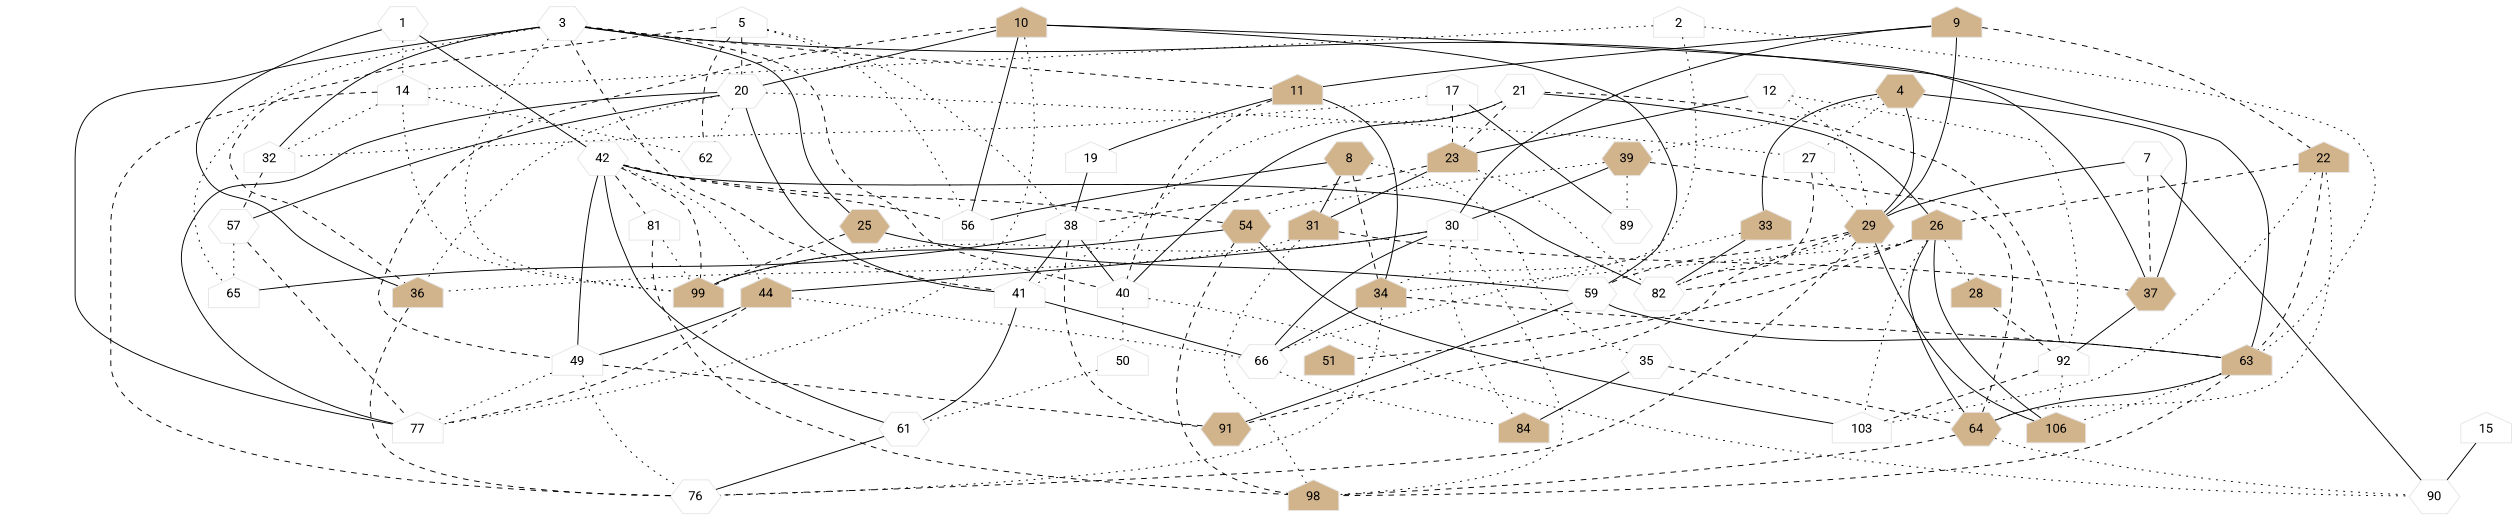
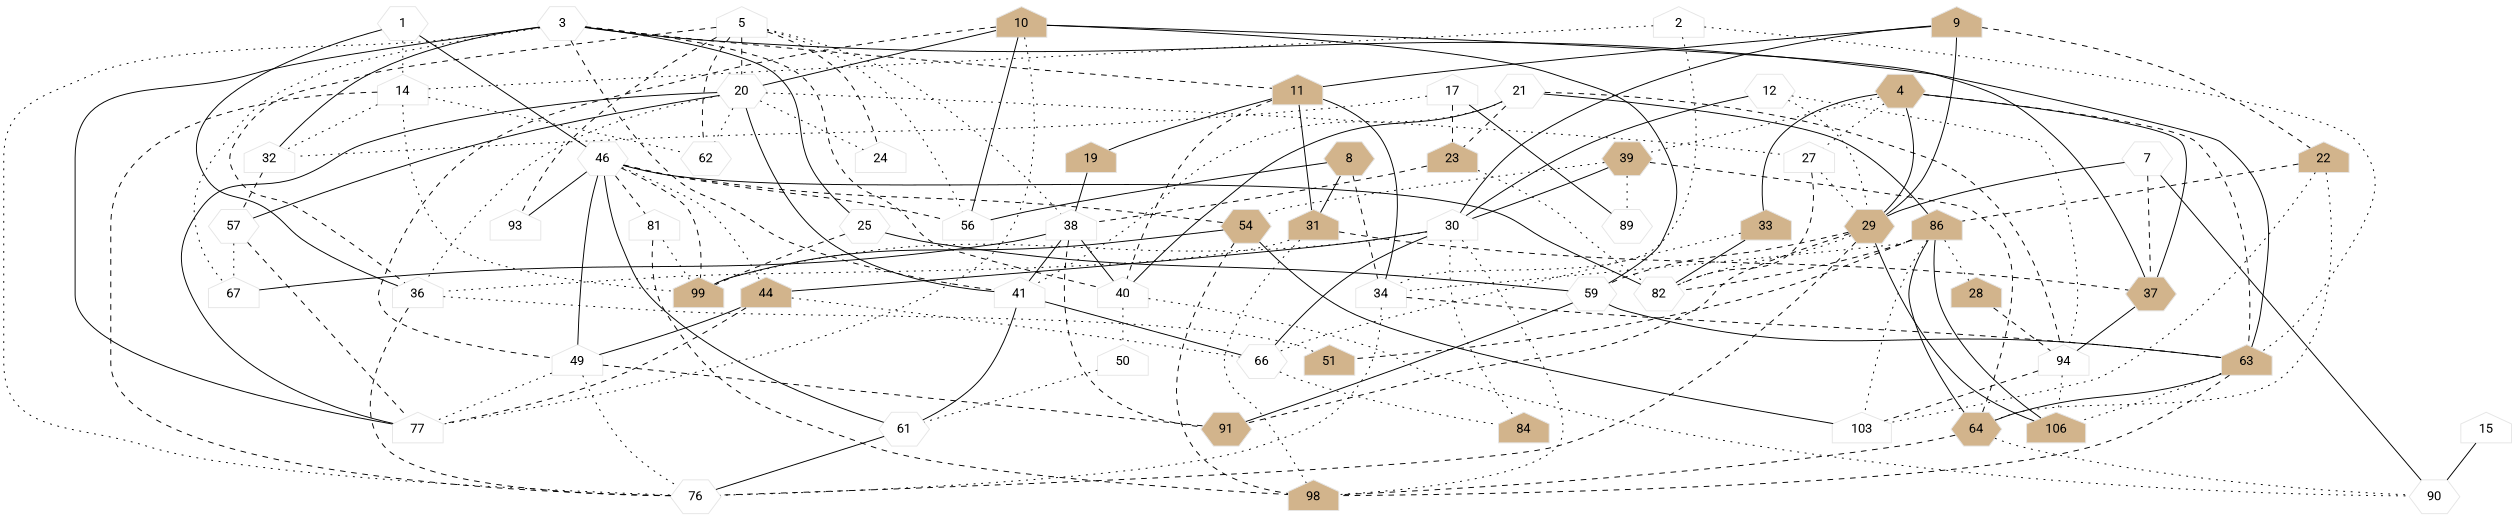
  graph {
    fontname=Roboto
    node [color=gray90 fillcolor=white fontname=Roboto shape=house style=filled]
    edge [fontname=Roboto style=solid]
    1 [shape=hexagon super="+72"]
    14 [super="+105"]
-   36 [fillcolor=tan super="+48"]
-   42 [shape=hexagon super="+43"]
+   36 [super="+48"]
+   42 [shape=hexagon super="+43" label=46]
    32 [super="+55"]
    76 [shape=hexagon super="+92"]
    62 [shape=hexagon]
    99 [fillcolor=tan]
    51 [fillcolor=tan]
    56 [super="+79"]
+   93
    82 [shape=hexagon super="+85"]
    49 [super="+104"]
    44 [fillcolor=tan]
    54 [fillcolor=tan shape=hexagon super="+65"]
    61 [shape=hexagon]
    81
    2
-   34 [fillcolor=tan super="+46"]
+   34 [super="+46"]
    63 [fillcolor=tan super="+88"]
    66 [shape=hexagon super="+87"]
    64 [fillcolor=tan shape=hexagon super="+73"]
    106 [fillcolor=tan]
    98 [fillcolor=tan super="+102"]
    3 [shape=hexagon super="+18"]
    11 [fillcolor=tan super="+74"]
-   25 [fillcolor=tan shape=hexagon]
+   25 [shape=hexagon]
    40 [super="+83"]
    41 [super="+100"]
-   67 [label=65]
+   67
    77 [super="+80"]
    31 [fillcolor=tan super="+45"]
-   19
+   19 [fillcolor=tan]
    59 [shape=hexagon]
    57 [shape=hexagon super="+75"]
    90 [shape=hexagon]
    50
    4 [fillcolor=tan shape=hexagon super="+13"]
    27 [super="+70"]
    29 [fillcolor=tan shape=hexagon super="+71"]
    33 [fillcolor=tan]
    37 [fillcolor=tan shape=hexagon super="+52"]
    39 [fillcolor=tan shape=hexagon super="+68"]
    91 [fillcolor=tan shape=hexagon]
-   94 [super="+96" label=92]
+   94 [super="+96"]
    30 [super="+60"]
    89 [shape=hexagon]
    20 [shape=hexagon super="+69"]
+   24
    5
    38 [super="+47"]
    7 [shape=hexagon super="+16"]
    84 [fillcolor=tan]
    8 [fillcolor=tan shape=hexagon super="+53"]
-   35 [shape=hexagon]
    9 [fillcolor=tan]
    22 [fillcolor=tan super="+58"]
-   26 [fillcolor=tan super="+78"]
+   26 [fillcolor=tan super="+78" label=86]
    103
    10 [fillcolor=tan super="+86"]
    12 [shape=hexagon]
    15
    23 [fillcolor=tan super="+95"]
    17
    21 [shape=hexagon super="+101"]
    28 [fillcolor=tan]
    1 -- 14 [style=dotted]
    1 -- 36
    1 -- 42
    14 -- 32 [style=dotted]
    14 -- 76 [style=dashed]
    14 -- 62 [style=dotted]
    14 -- 99 [style=dotted]
    36 -- 76 [style=dashed]
+   36 -- 51 [style=dotted]
    42 -- 99 [style=dashed]
    42 -- 56 [style=dashed]
+   42 -- 93
    42 -- 82
    42 -- 49
    42 -- 44 [style=dotted]
    42 -- 54 [style=dashed]
    42 -- 61
    42 -- 81 [style=dashed]
    32 -- 57 [style=dashed]
    49 -- 76 [style=dotted]
    49 -- 77 [style=dotted]
    49 -- 91 [style=dashed]
    44 -- 49
    44 -- 66 [style=dotted]
    44 -- 77 [style=dashed]
    54 -- 99
    54 -- 98 [style=dashed weight=2]
    54 -- 103
    61 -- 76
    81 -- 99 [style=dotted]
    81 -- 98 [style=dashed]
    2 -- 14 [style=dotted]
    2 -- 34 [style=dotted]
    2 -- 63 [style=dotted]
    34 -- 76 [style=dotted]
    34 -- 63 [style=dashed]
-   34 -- 66
    63 -- 64
    63 -- 106 [style=dotted]
    63 -- 98 [style=dashed]
    66 -- 84 [style=dotted]
    64 -- 98 [style=dashed]
    64 -- 90 [style=dotted]
    3 -- 32
-   3 -- 99 [style=dotted]
+   3 -- 76 [style=dotted]
    3 -- 63
    3 -- 11 [style=dashed]
    3 -- 25
    3 -- 40 [style=dashed]
    3 -- 41 [style=dashed]
    3 -- 67 [style=dotted]
    3 -- 77
    11 -- 34 [weight=2]
    11 -- 40 [style=dashed]
-   23 -- 31
+   11 -- 31
    11 -- 19
    25 -- 99 [style=dashed]
    25 -- 59
    40 -- 90 [style=dotted]
    40 -- 50 [style=dotted]
    41 -- 61
    41 -- 66 [weight=2]
    31 -- 36 [style=dotted]
    31 -- 98 [style=dotted]
    31 -- 37 [style=dashed]
    19 -- 38
    59 -- 63
    59 -- 91
    57 -- 67 [style=dotted]
    57 -- 77 [style=dashed]
    50 -- 61 [style=dotted]
-   22 -- 63 [style=dashed]
+   4 -- 63 [style=dashed]
    4 -- 27 [style=dotted]
    4 -- 29
    4 -- 33
    4 -- 37
    4 -- 39 [style=dotted]
    27 -- 82 [style=dashed]
    27 -- 29 [style=dotted]
    29 -- 76 [style=dashed weight=2]
    29 -- 82 [style=dotted]
    29 -- 106
    29 -- 59 [style=dashed]
    29 -- 91 [style=dashed]
    33 -- 82
    33 -- 66 [style=dotted]
    37 -- 94
    39 -- 54 [style=dotted]
    39 -- 64 [style=dashed]
    39 -- 30
    39 -- 89 [style=dotted]
    94 -- 106 [style=dotted]
    94 -- 103 [style=dashed]
    30 -- 99 [style=dotted]
    30 -- 44
    30 -- 66
    30 -- 98 [style=dotted]
    30 -- 84 [style=dotted]
    20 -- 36 [style=dotted]
    20 -- 62 [style=dotted]
    20 -- 41
    20 -- 77
    20 -- 57
    20 -- 27 [style=dotted]
+   20 -- 24 [style=dotted]
    5 -- 36 [style=dashed]
    5 -- 62 [style=dashed]
    5 -- 56 [style=dotted]
+   5 -- 93 [style=dashed]
    5 -- 20 [style=dashed]
+   5 -- 24 [style=dashed]
    5 -- 38 [style=dotted]
    38 -- 40
    38 -- 41
    38 -- 67
    38 -- 91 [style=dashed]
    7 -- 90
    7 -- 29
    7 -- 37 [style=dashed]
    8 -- 56
    8 -- 34 [style=dashed]
    8 -- 31
-   8 -- 35 [style=dotted]
-   35 -- 64 [style=dashed]
-   35 -- 84
    9 -- 11
    9 -- 29
    9 -- 30
    9 -- 22 [style=dashed]
    22 -- 64 [style=dotted]
    22 -- 26 [style=dashed]
    22 -- 103 [style=dotted]
    26 -- 51 [style=dashed]
    26 -- 82 [style=dashed]
    26 -- 34 [style=dotted]
    26 -- 64
    26 -- 106
    26 -- 103 [style=dotted]
    26 -- 28 [style=dotted]
    10 -- 56
    10 -- 49 [style=dashed]
    10 -- 77 [style=dotted]
    10 -- 59
    10 -- 37
    10 -- 20
    12 -- 29 [style=dotted]
    12 -- 94 [style=dotted]
-   12 -- 23
+   12 -- 30
    15 -- 90 [weight=2]
    23 -- 82 [style=dotted]
    23 -- 38 [style=dashed]
    17 -- 32 [style=dotted]
    17 -- 89
    17 -- 23 [style=dashed weight=2]
    21 -- 40
    21 -- 41 [style=dotted]
    21 -- 94 [style=dashed]
    21 -- 26
    21 -- 23 [style=dashed]
    28 -- 94 [style=dashed]
  }
